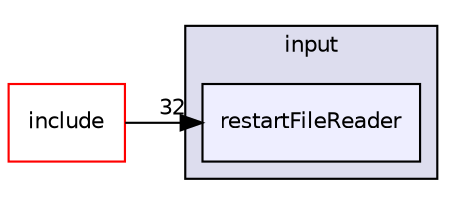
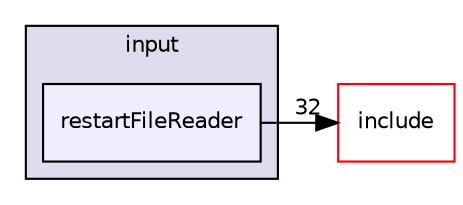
  digraph {
    compound=true
    rankdir=LR
    node [fontname=Helvetica fontsize=10 shape=box style=filled]
    n1 [fillcolor="#eeeeff" label=restartFileReader pencolor=black]
    n2 [color=red fillcolor=white label=include]
    subgraph cluster_1 {
      bgcolor="#ddddee"
      fontname=Helvetica
      fontsize=10
      label=input
      pencolor=black
      n1
    }
-   n2 -> n1 [headlabel=32 labeldistance=1.5 labelfontname=Helvetica labelfontsize=10]
+   n1 -> n2 [headlabel=32 labeldistance=1.5 labelfontname=Helvetica labelfontsize=10]
  }
